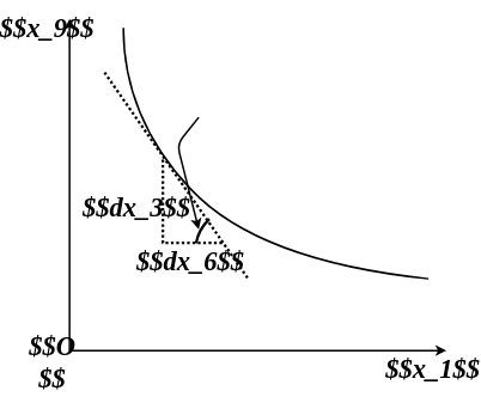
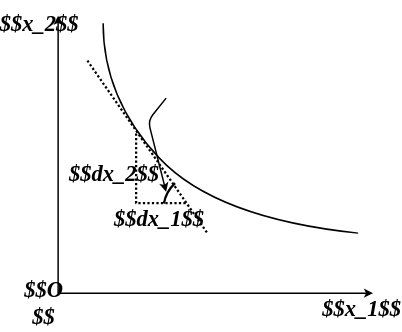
  <mxCell id="0" />
  <mxCell id="1" parent="0" />
  <mxCell id="2" value="" style="endArrow=classic;html=1;strokeWidth=2;" parent="1" edge="1"><mxGeometry width="50" height="50" relative="1" as="geometry"><mxPoint x="70" y="390" as="sourcePoint" /><mxPoint x="490" y="390" as="targetPoint" /></mxGeometry></mxCell>
  <mxCell id="3" value="" style="endArrow=classic;html=1;strokeWidth=2;" parent="1" edge="1"><mxGeometry width="50" height="50" relative="1" as="geometry"><mxPoint x="70" y="390" as="sourcePoint" /><mxPoint x="70" y="20" as="targetPoint" /></mxGeometry></mxCell>
  <mxCell id="4" value="&lt;b&gt;&lt;i&gt;$$x_1$$&lt;/i&gt;&lt;/b&gt;" style="text;html=1;strokeColor=none;fillColor=none;align=center;verticalAlign=middle;whiteSpace=wrap;rounded=0;fontFamily=Times New Roman;fontSize=30;" parent="1" vertex="1"><mxGeometry x="450" y="400" width="50" height="20" as="geometry" /></mxCell>
  <mxCell id="5" value="" style="endArrow=none;dashed=1;html=1;fontSize=11;strokeWidth=3;dashPattern=1 1;" parent="1" edge="1"><mxGeometry width="50" height="50" relative="1" as="geometry"><mxPoint x="109" y="80" as="sourcePoint" /><mxPoint x="269" y="310" as="targetPoint" /></mxGeometry></mxCell>
  <mxCell id="6" value="" style="endArrow=none;dashed=1;html=1;fontSize=11;strokeWidth=3;dashPattern=1 1;" parent="1" edge="1"><mxGeometry width="50" height="50" relative="1" as="geometry"><mxPoint x="174" y="270" as="sourcePoint" /><mxPoint x="174" y="174" as="targetPoint" /></mxGeometry></mxCell>
- <mxCell id="7" value="&lt;b&gt;&lt;i&gt;$$x_9$$&lt;/i&gt;&lt;/b&gt;" style="text;html=1;strokeColor=none;fillColor=none;align=center;verticalAlign=middle;whiteSpace=wrap;rounded=0;fontFamily=Times New Roman;fontSize=30;" parent="1" vertex="1"><mxGeometry x="20" y="20" width="50" height="20" as="geometry" /></mxCell>
+ <mxCell id="7" value="&lt;b&gt;&lt;i&gt;$$x_2$$&lt;/i&gt;&lt;/b&gt;" style="text;html=1;strokeColor=none;fillColor=none;align=center;verticalAlign=middle;whiteSpace=wrap;rounded=0;fontFamily=Times New Roman;fontSize=30;" parent="1" vertex="1"><mxGeometry x="20" y="20" width="50" height="20" as="geometry" /></mxCell>
  <mxCell id="8" value="" style="endArrow=none;html=1;strokeWidth=2;fontFamily=Times New Roman;fontSize=30;curved=1;" parent="1" edge="1"><mxGeometry width="50" height="50" relative="1" as="geometry"><mxPoint x="130" y="30" as="sourcePoint" /><mxPoint x="470" y="310" as="targetPoint" /><Array as="points"><mxPoint x="130" y="130" /><mxPoint x="280" y="290" /></Array></mxGeometry></mxCell>
  <mxCell id="9" value="&lt;b&gt;&lt;i&gt;$$O&lt;br&gt;$$&lt;/i&gt;&lt;/b&gt;" style="text;html=1;strokeColor=none;fillColor=none;align=center;verticalAlign=middle;whiteSpace=wrap;rounded=0;fontFamily=Times New Roman;fontSize=30;" parent="1" vertex="1"><mxGeometry x="26" y="392" width="50" height="20" as="geometry" /></mxCell>
  <mxCell id="10" value="" style="endArrow=none;dashed=1;html=1;fontSize=11;strokeWidth=3;dashPattern=1 1;" parent="1" edge="1"><mxGeometry width="50" height="50" relative="1" as="geometry"><mxPoint x="240" y="270" as="sourcePoint" /><mxPoint x="173" y="270" as="targetPoint" /></mxGeometry></mxCell>
- <mxCell id="11" value="&lt;b&gt;&lt;i&gt;$$dx_6$$&lt;/i&gt;&lt;/b&gt;" style="text;html=1;strokeColor=none;fillColor=none;align=center;verticalAlign=middle;whiteSpace=wrap;rounded=0;fontFamily=Times New Roman;fontSize=30;" parent="1" vertex="1"><mxGeometry x="180" y="280" width="50" height="20" as="geometry" /></mxCell>
- <mxCell id="12" value="&lt;b&gt;&lt;i&gt;$$dx_3$$&lt;/i&gt;&lt;/b&gt;" style="text;html=1;strokeColor=none;fillColor=none;align=center;verticalAlign=middle;whiteSpace=wrap;rounded=0;fontFamily=Times New Roman;fontSize=30;" parent="1" vertex="1"><mxGeometry x="120" y="220" width="50" height="20" as="geometry" /></mxCell>
+ <mxCell id="11" value="&lt;b&gt;&lt;i&gt;$$dx_1$$&lt;/i&gt;&lt;/b&gt;" style="text;html=1;strokeColor=none;fillColor=none;align=center;verticalAlign=middle;whiteSpace=wrap;rounded=0;fontFamily=Times New Roman;fontSize=30;" parent="1" vertex="1"><mxGeometry x="180" y="280" width="50" height="20" as="geometry" /></mxCell>
+ <mxCell id="12" value="&lt;b&gt;&lt;i&gt;$$dx_2$$&lt;/i&gt;&lt;/b&gt;" style="text;html=1;strokeColor=none;fillColor=none;align=center;verticalAlign=middle;whiteSpace=wrap;rounded=0;fontFamily=Times New Roman;fontSize=30;" parent="1" vertex="1"><mxGeometry x="120" y="220" width="50" height="20" as="geometry" /></mxCell>
  <mxCell id="13" value="" style="verticalLabelPosition=bottom;verticalAlign=top;html=1;shape=mxgraph.basic.arc;startAngle=0.864;endAngle=0.964;fillColor=#000000;fontSize=11;rotation=-30;strokeWidth=3;" parent="1" vertex="1"><mxGeometry x="210" y="230" width="100" height="100" as="geometry" /></mxCell>
  <mxCell id="14" value="" style="endArrow=classic;html=1;strokeWidth=2;fontSize=11;entryX=0.227;entryY=0.053;entryDx=0;entryDy=0;entryPerimeter=0;" parent="1" target="13" edge="1"><mxGeometry width="50" height="50" relative="1" as="geometry"><mxPoint x="214" y="130" as="sourcePoint" /><mxPoint x="360" y="280" as="targetPoint" /><Array as="points"><mxPoint x="190" y="160" /></Array></mxGeometry></mxCell>
